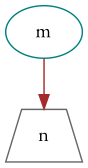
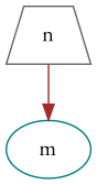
  strict digraph {
    fontname="EB Garamond"
    node [fontname="EB Garamond"]
    n [color=gray40 height=0.51389 width=0.75 shape=trapezium]
    m [height=0.51389 width=0.75 color=teal shape=ellipse]
-   m -> n [color=brown fontname="EB Garamond"]
+   n -> m [color=brown fontname="EB Garamond"]
  }
